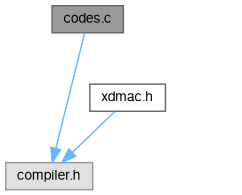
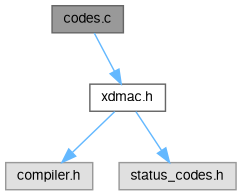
  digraph {
    node [color=grey60 fillcolor="#E0E0E0" fontname=FreeSans fontsize=10 shape=box style=filled]
    edge [color=steelblue1 fontname=FreeSans fontsize=10 labelfontname=FreeSans labelfontsize=10 style=solid]
    n1 [color=gray40 fillcolor=grey60 fontcolor=black height=0.2 label="codes.c" width=0.4]
    n2 [color=grey40 fillcolor=white height=0.2 label="xdmac.h" width=0.4]
    n3 [height=0.2 label="compiler.h" width=0.4]
-   n1 -> n3
+   n4 [height=0.2 label="status_codes.h" width=0.4]
+   n1 -> n2
    n2 -> n3
+   n2 -> n4
  }
